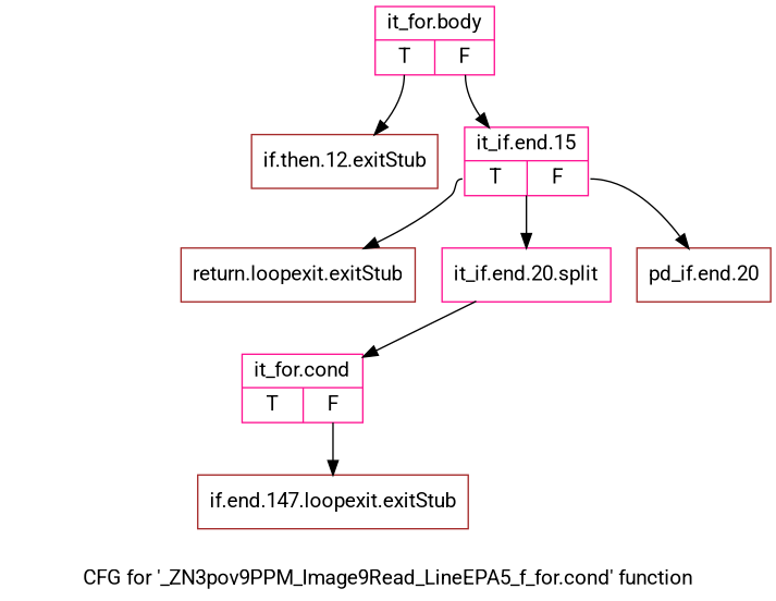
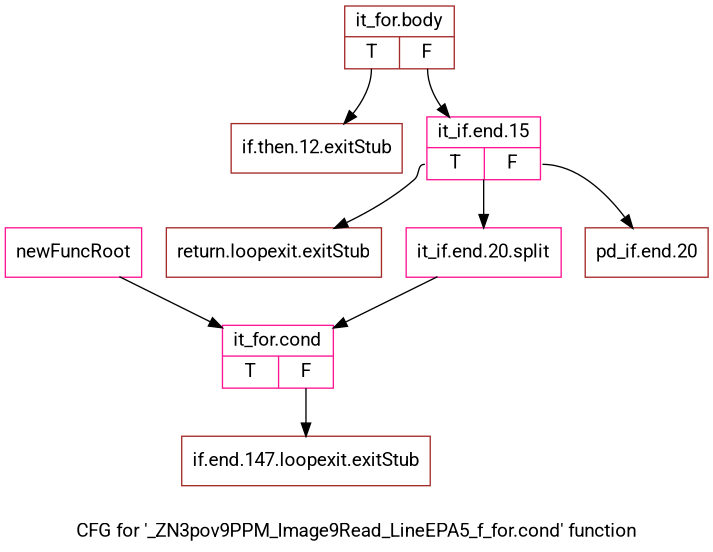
  digraph {
    fontname=Roboto
    label="CFG for '_ZN3pov9PPM_Image9Read_LineEPA5_f_for.cond' function"
    node [color=deeppink fontname=Roboto shape=record]
    edge [fontname=Roboto]
+   n1 [label="{newFuncRoot}"]
    n2 [label="{it_for.cond|{<s0>T|<s1>F}}"]
    n3 [color=brown label="{if.end.147.loopexit.exitStub}"]
-   n4 [label="{it_for.body|{<s0>T|<s1>F}}"]
+   n4 [color=brown label="{it_for.body|{<s0>T|<s1>F}}"]
    n5 [color=brown label="{if.then.12.exitStub}"]
    n6 [label="{it_if.end.15|{<s0>T|<s1>F}}"]
    n7 [color=brown label="{return.loopexit.exitStub}"]
    n8 [color=brown label="{pd_if.end.20}"]
    n9 [label="{it_if.end.20.split}"]
+   n1 -> n2
    n2 -> n3 [tailport=s1]
    n4 -> n5 [tailport=s0]
    n4 -> n6 [tailport=s1]
    n6 -> n7 [tailport=s0]
    n6 -> n8 [tailport=s1]
    n6 -> n9
    n9 -> n2
  }
